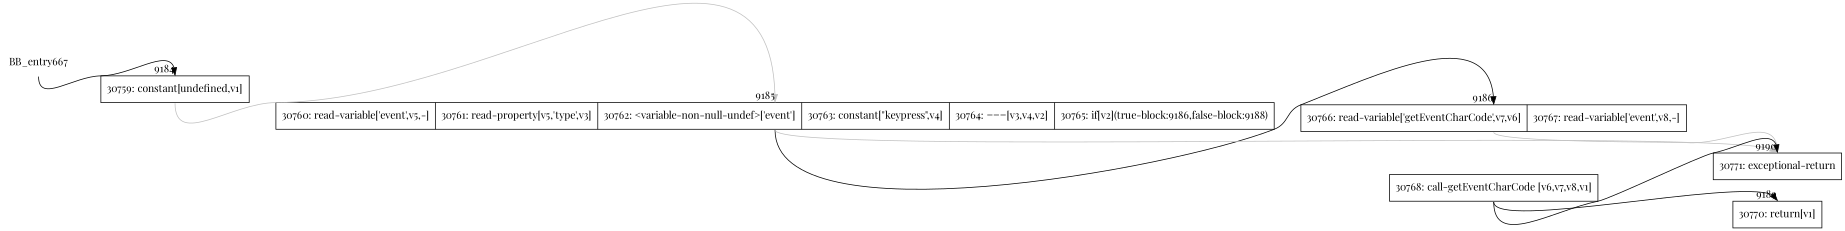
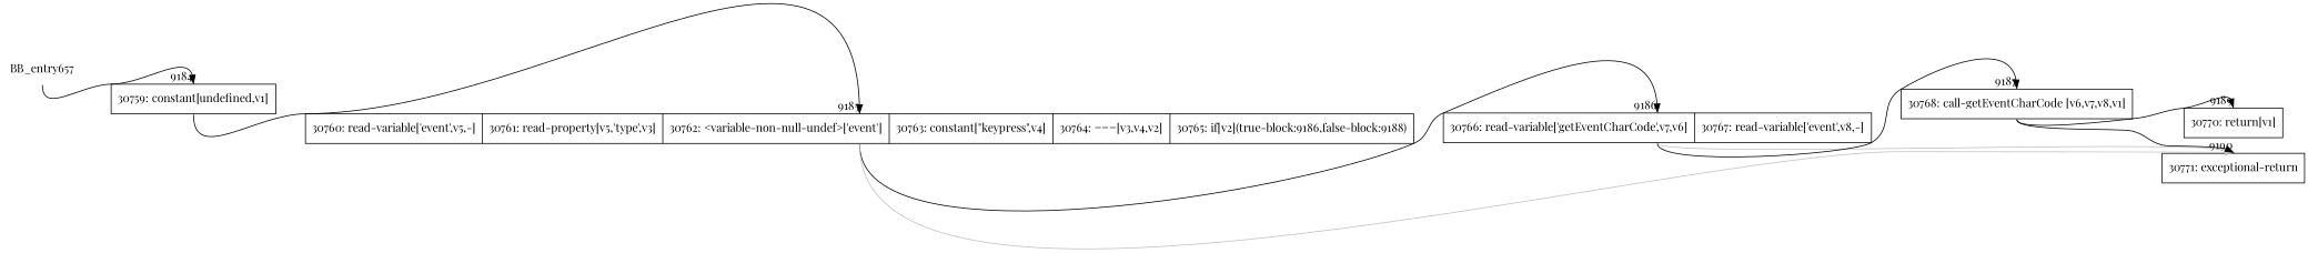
  digraph {
    fontname="Playfair Display"
    rankdir=LR
    node [fontname="Playfair Display" shape=record]
    edge [fontname="Playfair Display" headport=n tailport=s]
-   BB_entry667 [shape=none]
+   BB_entry667 [shape=none label=BB_entry657]
    n2 [label="{30759: constant[undefined,v1]}"]
    n3 [label="{30760: read-variable['event',v5,-]|30761: read-property[v5,'type',v3]|30762: \<variable-non-null-undef\>['event']|30763: constant[\"keypress\",v4]|30764: ===[v3,v4,v2]|30765: if[v2](true-block:9186,false-block:9188)}"]
    n4 [label="{30766: read-variable['getEventCharCode',v7,v6]|30767: read-variable['event',v8,-]}"]
    n5 [label="{30771: exceptional-return}"]
    n6 [label="{30768: call-getEventCharCode [v6,v7,v8,v1]}"]
    n7 [label="{30770: return[v1]}"]
    BB_entry667 -> n2 [headlabel="    9184"]
-   n2 -> n3 [headlabel="      9185" color=gray]
+   n2 -> n3 [headlabel="      9185"]
    n3 -> n4 [headlabel="      9186"]
    n3 -> n5 [color=gray headlabel="      9190"]
    n4 -> n5 [color=gray]
+   n4 -> n6 [headlabel="      9187"]
    n6 -> n5 [color=black]
    n6 -> n7 [headlabel="      9189"]
  }
